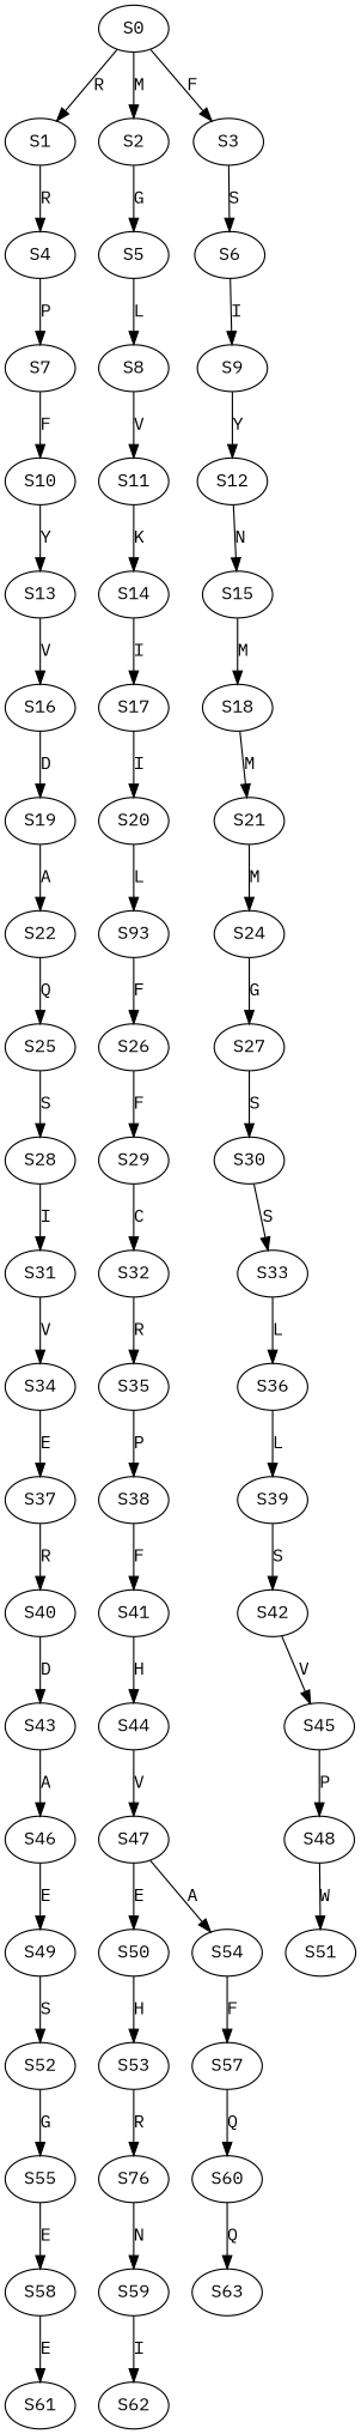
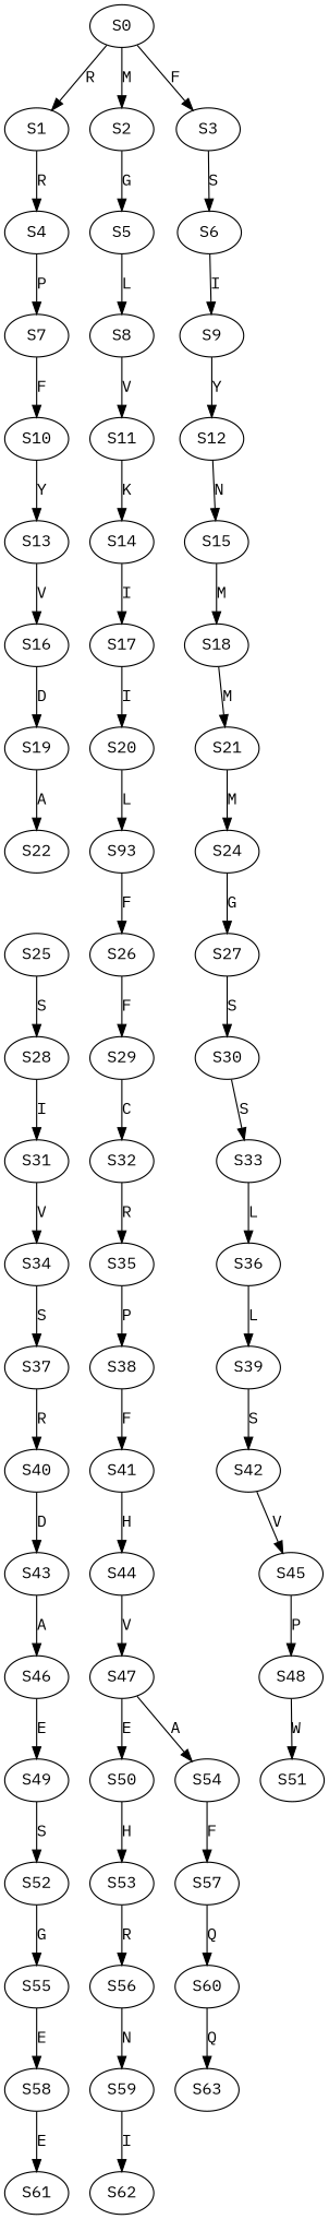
  strict digraph {
    fontname="IBM Plex Mono"
    node [fontname="IBM Plex Mono"]
    edge [fontname="IBM Plex Mono"]
    S0
    S1
    S2
    S3
    S4
    S5
    S6
    S7
    S8
    S9
    S10
    S11
    S12
    S13
    S14
    S15
    S16
    S17
    S18
    S19
    S20
    S21
    S22
    n24 [label=S93]
    S24
    S25
    S26
    S27
    S28
    S29
    S30
    S31
    S32
    S33
    S34
    S35
    S36
    S37
    S38
    S39
    S40
    S41
    S42
    S43
    S44
    S45
    S46
    S47
    S48
    S49
    S50
    S54
    S51
    S52
    S53
    S55
-   S56 [label=S76]
+   S56
    S57
    S58
    S59
    S60
    S61
    S62
    S63
    S0 -> S1 [label=R]
    S0 -> S2 [label=M]
    S0 -> S3 [label=F]
    S1 -> S4 [label=R]
    S2 -> S5 [label=G]
    S3 -> S6 [label=S]
    S4 -> S7 [label=P]
    S5 -> S8 [label=L]
    S6 -> S9 [label=I]
    S7 -> S10 [label=F]
    S8 -> S11 [label=V]
    S9 -> S12 [label=Y]
    S10 -> S13 [label=Y]
    S11 -> S14 [label=K]
    S12 -> S15 [label=N]
    S13 -> S16 [label=V]
    S14 -> S17 [label=I]
    S15 -> S18 [label=M]
    S16 -> S19 [label=D]
    S17 -> S20 [label=I]
    S18 -> S21 [label=M]
    S19 -> S22 [label=A]
    S20 -> n24 [label=L]
    S21 -> S24 [label=M]
-   S22 -> S25 [label=Q]
    n24 -> S26 [label=F]
    S24 -> S27 [label=G]
    S25 -> S28 [label=S]
    S26 -> S29 [label=F]
    S27 -> S30 [label=S]
    S28 -> S31 [label=I]
    S29 -> S32 [label=C]
    S30 -> S33 [label=S]
    S31 -> S34 [label=V]
    S32 -> S35 [label=R]
    S33 -> S36 [label=L]
-   S34 -> S37 [label=E]
+   S34 -> S37 [label=S]
    S35 -> S38 [label=P]
    S36 -> S39 [label=L]
    S37 -> S40 [label=R]
    S38 -> S41 [label=F]
    S39 -> S42 [label=S]
    S40 -> S43 [label=D]
    S41 -> S44 [label=H]
    S42 -> S45 [label=V]
    S43 -> S46 [label=A]
    S44 -> S47 [label=V]
    S45 -> S48 [label=P]
    S46 -> S49 [label=E]
    S47 -> S50 [label=E]
    S47 -> S54 [label=A]
    S48 -> S51 [label=W]
    S49 -> S52 [label=S]
    S50 -> S53 [label=H]
    S54 -> S57 [label=F]
    S52 -> S55 [label=G]
    S53 -> S56 [label=R]
    S55 -> S58 [label=E]
    S56 -> S59 [label=N]
    S57 -> S60 [label=Q]
    S58 -> S61 [label=E]
    S59 -> S62 [label=I]
    S60 -> S63 [label=Q]
  }
